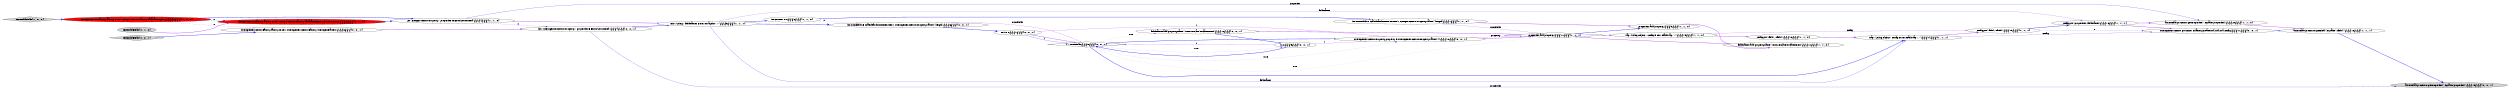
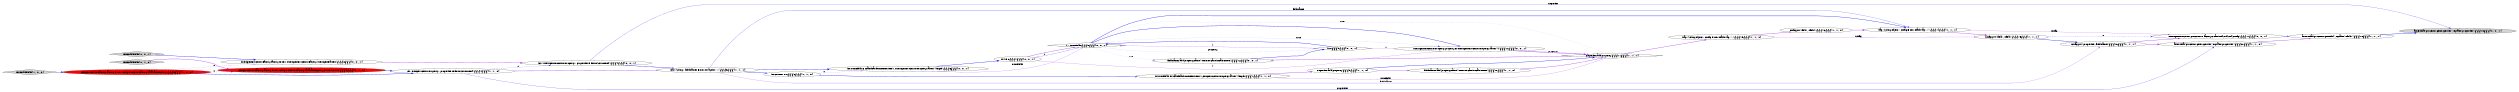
  digraph {
    rankdir=LR
    node [fillcolor=white shape=ellipse style=filled]
    edge [arrowhead=onormal color=purple style=bold]
    n1 [fillcolor=red label="GeoIpProcessor.Factory factory = new GeoIpProcessor.Factory(databaseRegistry)@@@3@@@['1', '0', '0']"]
    n2 [label="Set<GeoIpProcessor.Property> properties = EnumSet.noneOf()@@@4@@@['1', '1', '0']"]
    n3 [fillcolor=red label="GeoIpProcessor.Factory factory = new GeoIpProcessor.Factory(databaseRegistry,clusterService)@@@3@@@['0', '1', '0']"]
    n4 [label="UserAgentProcessor.Factory factory = new UserAgentProcessor.Factory(userAgentParsers)@@@3@@@['0', '0', '1']"]
    n5 [label="Set<UserAgentProcessor.Property> properties = EnumSet.noneOf()@@@4@@@['0', '0', '1']"]
    n6 [label="assertThat(processor.getProperties(),equalTo(properties))@@@20@@@['1', '1', '0']"]
    n7 [label="List<String> fieldNames = new ArrayList<>()@@@5@@@['1', '1', '1']"]
    n8 [label="properties.add(property)@@@11@@@['1', '1', '1']" shape=diamond]
    n9 [label="fieldNames.add(property.name().toLowerCase(Locale.ROOT))@@@12@@@['0', '0', '1']"]
    n10 [label="properties.add(property)@@@9@@@['1', '1', '0']"]
    n11 [label="Map<String,Object> config = new HashMap<>()@@@15@@@['1', '1', '0']"]
    n12 [label="i < numFields@@@8@@@['0', '0', '1']" shape=diamond]
-   n13 [label="i++@@@9@@@['0', '0', '1']"]
+   n13 [label="i++@@@9@@@['0', '0', '1']" shape=diamond]
    n14 [label="fieldNames.add(property.name().toLowerCase(Locale.ROOT))@@@10@@@['1', '1', '0']"]
    n15 [label="config.put(\"field\",\"_field\")@@@15@@@['1', '1', '1']"]
    n16 [label="config.put(\"field\",\"_field\")@@@16@@@['1', '1', '0']"]
    n17 [fillcolor=lightgray label="assertThat(processor.getProperties(),equalTo(properties))@@@19@@@['0', '0', '1']"]
    n18 [label="assertThat(processor.getField(),equalTo(\"_field\"))@@@18@@@['1', '1', '1']"]
    n19 [label="Map<String,Object> config = new HashMap<>()@@@14@@@['1', '1', '1']"]
    n20 [label="config.put(\"properties\",fieldNames)@@@16@@@['1', '1', '1']"]
    n21 [label="int counter = 0@@@6@@@['1', '1', '0']"]
    n22 [label="int numFields = scaledRandomIntBetween(1,UserAgentProcessor.Property.values().length)@@@6@@@['0', '0', '1']"]
-   n23 [fillcolor=lightgray label="testBuildFields['0', '1', '0']"]
+   n23 [fillcolor=lightgray label="testBuildFields['0', '1', '0']" shape=diamond]
    n24 [fillcolor=lightgray label="testBuildFields['0', '0', '1']" shape=diamond]
    n25 [label="UserAgentProcessor.Property property = UserAgentProcessor.Property.values()(i(@@@10@@@['0', '0', '1']"]
    n26 [label="UserAgentProcessor processor = factory.create(null,null,null,config)@@@17@@@['0', '0', '1']"]
    n27 [label="int numFields = scaledRandomIntBetween(1,GeoIpProcessor.Property.values().length)@@@7@@@['1', '1', '0']"]
    n28 [label="int i = 0@@@7@@@['0', '0', '1']"]
    n29 [fillcolor=lightgray label="testBuildFields['1', '0', '0']" shape=diamond]
    n1 -> n2 [arrowhead=normal color=blue]
    n1 -> n3 [arrowhead=normal color=blue label=0 style=dashed]
    n1 -> n4 [label=0 style=dashed]
    n2 -> n5 [arrowhead=normal color=blue label=0 style=dashed]
    n2 -> n6 [arrowhead=vee color=blue label=properties style=solid]
    n2 -> n7
    n3 -> n2 [arrowhead=normal color=blue]
    n4 -> n5 [arrowhead=vee]
    n5 -> n7 [color=blue]
    n5 -> n17 [arrowhead=normal color=blue label=properties style=solid]
    n6 -> n18
    n7 -> n19 [arrowhead=vee color=blue label=fieldNames style=solid]
    n7 -> n20 [arrowhead=vee label=fieldNames style=solid]
    n7 -> n21 [color=blue]
    n7 -> n22 [arrowhead=vee color=blue]
    n8 -> n9
-   n8 -> n10 [arrowhead=vee color=blue]
+   n10 -> n8 [arrowhead=vee color=blue]
    n8 -> n11 [arrowhead=normal]
    n8 -> n12 [label=true style=dotted]
    n9 -> n13 [color=blue]
    n10 -> n14 [arrowhead=normal]
    n11 -> n15 [arrowhead=normal label=config style=solid]
    n11 -> n16
    n12 -> n9 [arrowhead=normal label=true style=dotted]
-   n12 -> n13 [arrowhead=normal color=blue label=true style=dotted]
+   n12 -> n13 [arrowhead=normal color=blue label=property style=dotted]
    n12 -> n19 [arrowhead=vee color=blue]
    n12 -> n25 [color=blue]
    n12 -> n25 [arrowhead=normal color=blue label=true style=dotted]
    n13 -> n12 [arrowhead=vee color=blue]
    n13 -> n12 [arrowhead=vee label=i style=solid]
    n13 -> n25 [label=i style=solid]
    n14 -> n8
    n15 -> n20 [arrowhead=vee color=blue]
    n15 -> n26 [arrowhead=vee color=blue label=0 style=dashed]
    n16 -> n19 [arrowhead=vee]
    n18 -> n17 [arrowhead=vee color=blue]
    n19 -> n15 [arrowhead=vee]
    n19 -> n26 [arrowhead=normal label=config style=solid]
    n20 -> n6 [arrowhead=vee]
    n20 -> n26 [arrowhead=normal]
    n21 -> n22 [label=0 style=dashed]
    n21 -> n27 [color=blue]
    n22 -> n12 [label=numFields style=solid]
    n22 -> n28 [arrowhead=vee color=blue]
    n23 -> n3 [arrowhead=normal]
    n24 -> n4 [arrowhead=vee color=blue]
    n25 -> n8 [arrowhead=vee]
    n25 -> n8 [arrowhead=vee label=property style=solid]
    n26 -> n18 [color=blue]
    n27 -> n8 [label=numFields style=solid]
    n27 -> n10 [arrowhead=normal]
    n28 -> n12
    n28 -> n12 [color=blue label=i style=solid]
    n28 -> n25 [label=i style=solid]
    n29 -> n1 [arrowhead=vee color=blue]
  }
